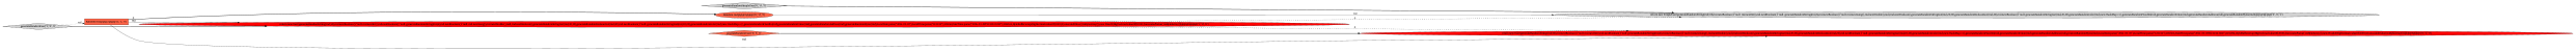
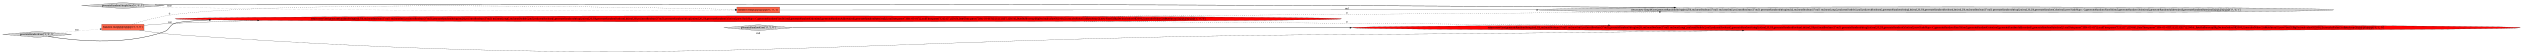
  digraph {
    fontname=Merriweather
    rankdir=LR
    node [fillcolor=lightgray fontname=Merriweather shape=ellipse style=filled]
    edge [fontname=Merriweather style=bold]
    n1 [label="return new SimpleUser(generateRandomString(rnd,50),rnd.nextBoolean()? null: rnd.nextInt(),rnd.nextBoolean()? null: generateRandomString(rnd,6),rnd.nextBoolean()? null: rnd.nextLong(),rnd.nextDouble(),null,rnd.nextBoolean(),generateRandomStringList(rnd,20,30),generateRandomBooleanList(rnd,20),rnd.nextBoolean()? null: generateRandomStringList(rnd,20,20),generateRandomColor(rnd),new HashMap<>(),generateRandomFixed16(rnd),generateRandomUnion(rnd),generateRandomAddress(rnd),generateRandomBytes(rnd))@@@3@@@['0', '0', '1']"]
    n2 [label="generateRandomSimpleUser['0', '0', '1']" shape=diamond]
-   n3 [fillcolor=tomato label="Random rnd@@@2@@@['0', '0', '1']"]
+   n3 [fillcolor=tomato label="Random rnd@@@2@@@['0', '0', '1']" shape=box]
    n4 [fillcolor=red label="return new User(generateRandomString(rnd,50),rnd.nextBoolean()? null: rnd.nextInt(),rnd.nextBoolean()? null: generateRandomString(rnd,6),rnd.nextBoolean()? null: rnd.nextLong(),rnd.nextDouble(),null,rnd.nextBoolean(),generateRandomStringList(rnd,20,30),generateRandomBooleanList(rnd,20),rnd.nextBoolean()? null: generateRandomStringList(rnd,20,20),generateRandomColor(rnd),new HashMap<>(),generateRandomFixed16(rnd),generateRandomUnion(rnd),generateRandomAddress(rnd),generateRandomBytes(rnd),LocalDate.parse(\"2014-03-01\"),LocalTime.parse(\"12:12:12\"),123456L,DateTime.parse(\"2014-03-01T12:12:12.321Z\"),123456L,ByteBuffer.wrap(BigDecimal.valueOf(2000,2).unscaledValue().toByteArray()),new Fixed2(BigDecimal.valueOf(2000,2).unscaledValue().toByteArray()))@@@3@@@['0', '1', '0']"]
-   n5 [fillcolor=tomato label="generateRandomUser['0', '1', '0']" shape=diamond]
+   n5 [label="generateRandomUser['0', '1', '0']" shape=diamond]
    n6 [fillcolor=tomato label="Random rnd@@@2@@@['1', '1', '0']" shape=box]
    n7 [fillcolor=red label="return new User(generateRandomString(rnd,50),rnd.nextBoolean()? null: rnd.nextInt(),rnd.nextBoolean()? null: generateRandomString(rnd,6),rnd.nextBoolean()? null: rnd.nextLong(),rnd.nextDouble(),null,rnd.nextBoolean(),generateRandomStringList(rnd,20,30),generateRandomBooleanList(rnd,20),rnd.nextBoolean()? null: generateRandomStringList(rnd,20,20),generateRandomColor(rnd),new HashMap<>(),generateRandomFixed16(rnd),generateRandomUnion(rnd),generateRandomAddress(rnd),generateRandomBytes(rnd),LocalDate.parse(\"2014-03-01\"),LocalTime.parse(\"12:12:12\"),123456,DateTime.parse(\"2014-03-01T12:12:12.321Z\"),123456L,ByteBuffer.wrap(BigDecimal.valueOf(2000,2).unscaledValue().toByteArray()),new Fixed2(BigDecimal.valueOf(2000,2).unscaledValue().toByteArray()))@@@3@@@['1', '0', '0']"]
    n8 [label="generateRandomUser['1', '0', '0']" shape=diamond]
    n2 -> n1
+   n2 -> n3 [label=true style=dotted]
    n3 -> n1 [label=rnd style=solid]
    n5 -> n4
-   n6 -> n3 [label=0]
+   n6 -> n3 [label=0 style=dashed]
    n6 -> n4 [label=rnd style=solid]
    n6 -> n7 [label=rnd style=solid]
    n7 -> n1 [label=0 style=dashed]
    n7 -> n4 [label=0 style=dashed]
    n8 -> n6 [label=rnd style=dotted]
    n8 -> n7
  }
